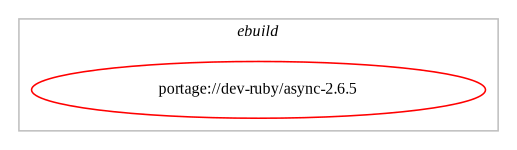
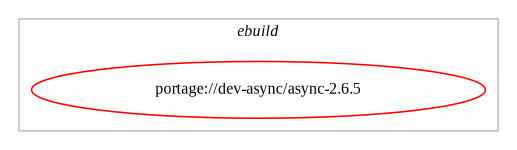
  digraph {
    compound=true
    concentrate=true
    fontname="Liberation Serif"
    fontsize=10
    newrank=true
    rankdir=LR
    ranksep=1.5
-   n1 [color=red fontname="Liberation Serif" fontsize=10 label="portage://dev-ruby/async-2.6.5" width=4]
+   n1 [color=red fontname="Liberation Serif" fontsize=10 label="portage://dev-async/async-2.6.5" width=4]
    subgraph cluster_1 {
      color=gray
      label=<<i>ebuild</i>>
      n1
    }
    subgraph cluster_2 {
      color=gray
      label=<<i>dependencies</i>>
      subgraph cluster_3 {
        color=gray
        fillcolor="#eeeeee"
        label=<<i>compile</i>>
        style=filled
      }
      subgraph cluster_4 {
        color=gray
        fillcolor="#eeeeee"
        label=<<i>compile and run</i>>
        style=filled
      }
      subgraph cluster_5 {
        color=gray
        fillcolor="#eeeeee"
        label=<<i>run</i>>
        style=filled
      }
    }
    subgraph cluster_6 {
      color=gray
      label=<<i>candidates</i>>
      rank=same
    }
  }
